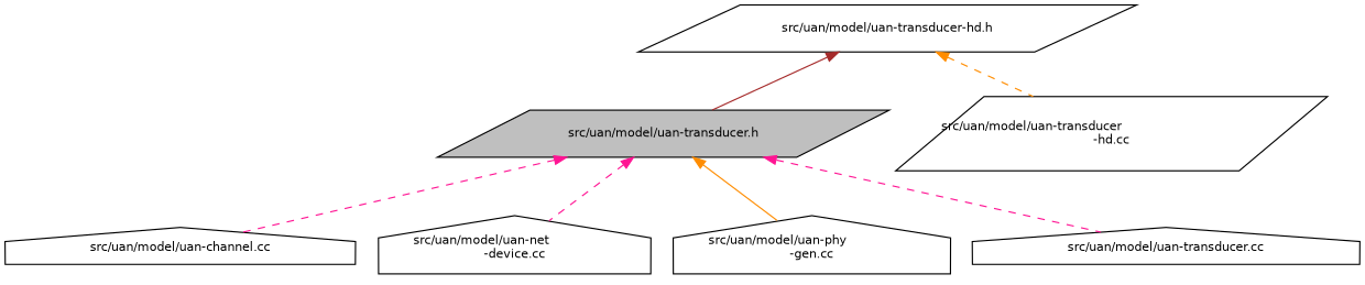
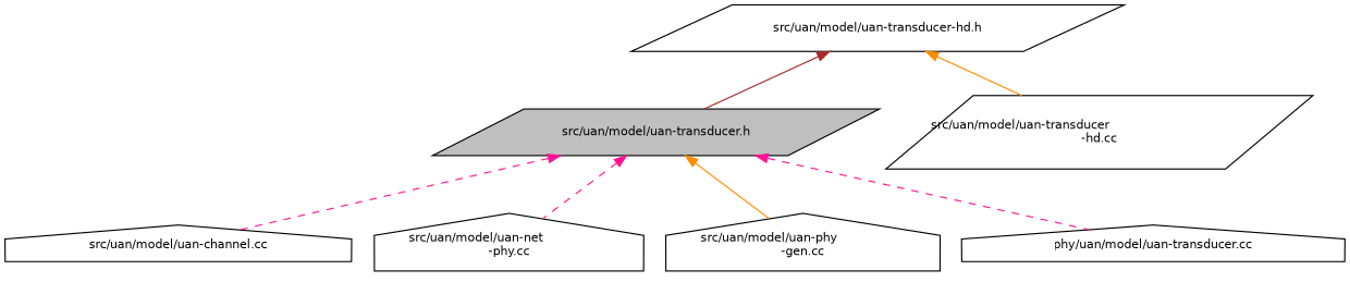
  digraph {
    node [color=black fillcolor=white fontname=Helvetica fontsize=10 shape=house style=filled]
    edge [color=deeppink dir=back fontname=Helvetica fontsize=10 labelfontname=Helvetica labelfontsize=10 style=dashed]
    n1 [fillcolor=grey75 fontcolor=black height=0.2 label="src/uan/model/uan-transducer.h" shape=parallelogram width=0.4]
    n2 [height=0.2 label="src/uan/model/uan-channel.cc" width=0.4]
-   n3 [height=0.2 label="src/uan/model/uan-net\l-device.cc" width=0.4]
+   n3 [height=0.2 label="src/uan/model/uan-net\l-phy.cc" width=0.4]
    n4 [height=0.2 label="src/uan/model/uan-phy\l-gen.cc" width=0.4]
-   n5 [height=0.2 label="src/uan/model/uan-transducer.cc" width=0.4]
+   n5 [height=0.2 label="phy/uan/model/uan-transducer.cc" width=0.4]
    n6 [height=0.2 label="src/uan/model/uan-transducer-hd.h" shape=parallelogram width=0.4]
    n7 [height=0.2 label="src/uan/model/uan-transducer\l-hd.cc" shape=parallelogram width=0.4]
    n1 -> n2
    n1 -> n3
    n1 -> n4 [color=darkorange style=solid]
    n1 -> n5
    n6 -> n1 [color=brown style=solid]
-   n6 -> n7 [color=darkorange]
+   n6 -> n7 [color=darkorange style=solid]
  }
